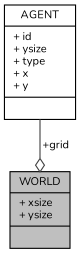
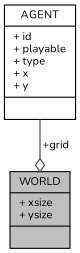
  digraph {
    fontname=Nunito
    node [color=black fontname=Nunito fontsize=10 shape=record style=filled]
    n1 [fillcolor=grey75 fontcolor=black height=0.2 label="{WORLD\n|+ xsize\l+ ysize\l|}" width=0.4]
-   n2 [fillcolor=white height=0.2 label="{AGENT\n|+ id\l+ ysize\l+ type\l+ x\l+ y\l|}" width=0.4]
+   n2 [fillcolor=white height=0.2 label="{AGENT\n|+ id\l+ playable\l+ type\l+ x\l+ y\l|}" width=0.4]
    n2 -> n1 [arrowhead=odiamond color=grey25 fontname=Nunito fontsize=10 label=" +grid" labelfontname=Helvetica labelfontsize=10 style=solid]
  }
